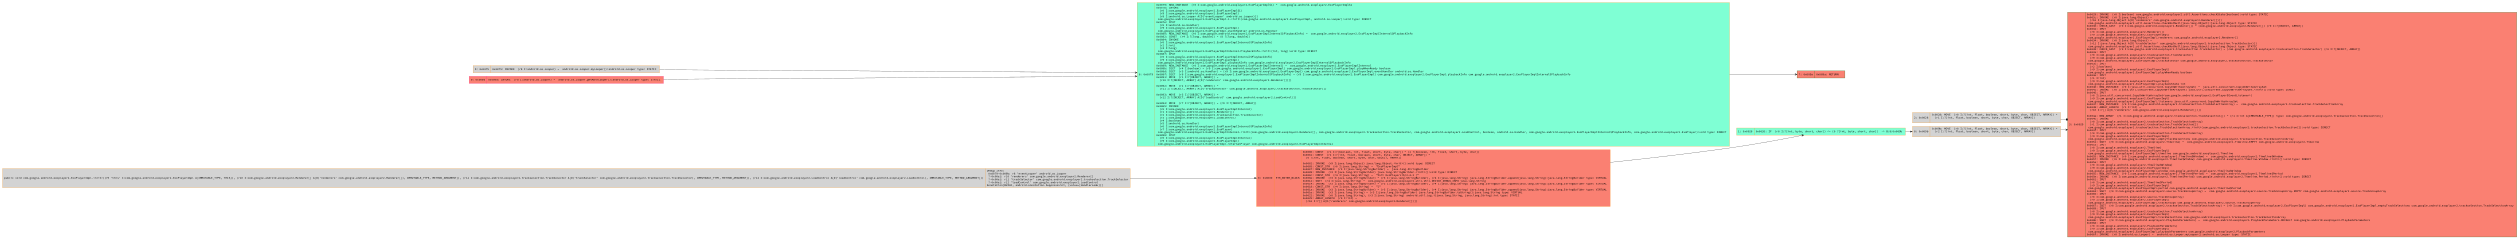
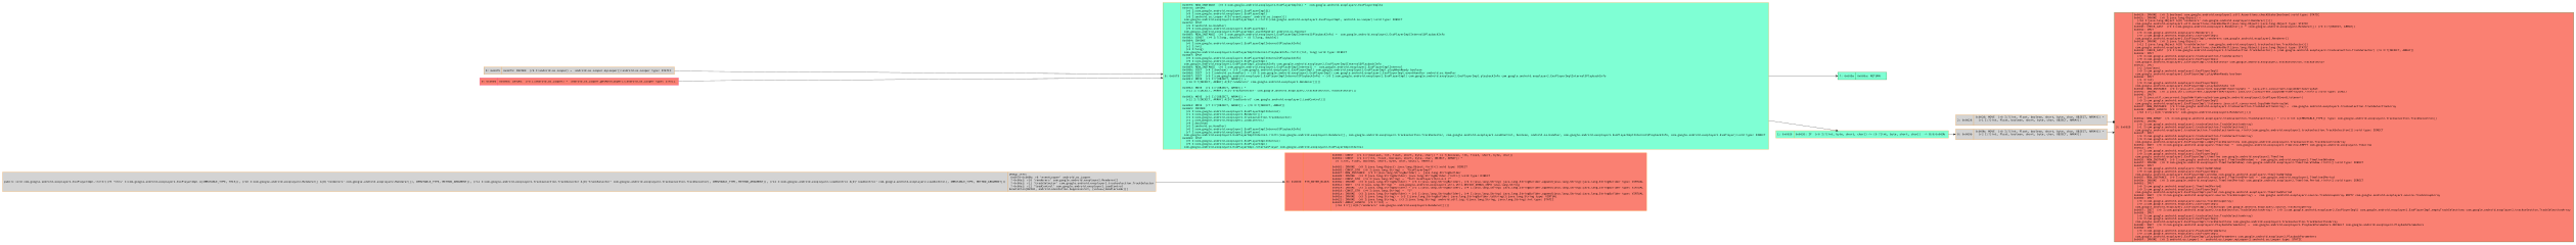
  digraph {
    fontname="Source Code Pro"
    rankdir=LR
    node [color=darkorange fillcolor=salmon fontname="Source Code Pro" shape=record style=filled]
    edge [arrowhead=vee fontname="Source Code Pro"]
    n1 [label="{0\:\ 0x0000|MTH_ENTER_BLOCK\l|0x0000: CONST  (r1 I:?[boolean, int, float, short, byte, char]) = (1 ?[boolean, int, float, short, byte, char]) \l0x0001: CONST  (r2 I:?[int, float, boolean, short, byte, char, OBJECT, ARRAY]) = \l  (0 ?[int, float, boolean, short, byte, char, OBJECT, ARRAY])\l \l0x0002: INVOKE  (r9 I:java.lang.Object) java.lang.Object.\<init\>():void type: DIRECT \l0x0005: CONST_STR  (r0 I:java.lang.String) =  \"ExoPlayerImpl\" \l0x0007: NEW_INSTANCE  (r3 I:java.lang.StringBuilder) =  java.lang.StringBuilder \l0x0009: INVOKE  (r3 I:java.lang.StringBuilder) java.lang.StringBuilder.\<init\>():void type: DIRECT \l0x000c: CONST_STR  (r4 I:java.lang.String) =  \"Init ExoPlayerLib\/2.4.2 [\" \l0x000e: INVOKE  (r3 I:java.lang.StringBuilder) = (r3 I:java.lang.StringBuilder), (r4 I:java.lang.String) java.lang.StringBuilder.append(java.lang.String):java.lang.StringBuilder type: VIRTUAL \l0x0012: SGET  (r4 I:java.lang.String) =  com.google.android.exoplayer2.util.Util.DEVICE_DEBUG_INFO java.lang.String \l0x0014: INVOKE  (r3 I:java.lang.StringBuilder) = (r3 I:java.lang.StringBuilder), (r4 I:java.lang.String) java.lang.StringBuilder.append(java.lang.String):java.lang.StringBuilder type: VIRTUAL \l0x0018: CONST_STR  (r4 I:java.lang.String) =  \"]\" \l0x001a: INVOKE  (r3 I:java.lang.StringBuilder) = (r3 I:java.lang.StringBuilder), (r4 I:java.lang.String) java.lang.StringBuilder.append(java.lang.String):java.lang.StringBuilder type: VIRTUAL \l0x001e: INVOKE  (r3 I:java.lang.String) = (r3 I:java.lang.StringBuilder) java.lang.StringBuilder.toString():java.lang.String type: VIRTUAL \l0x0022: INVOKE  (r0 I:java.lang.String), (r3 I:java.lang.String) android.util.Log.i(java.lang.String, java.lang.String):int type: STATIC \l0x0025: ARRAY_LENGTH  (r0 I:int) = \l  (r10 I:?[] A[D('renderers' com.google.android.exoplayer2.Renderer[])])\l \l}"]
    n2 [fillcolor=aquamarine label="{1\:\ 0x0026|0x0026: IF  (r0 I:?[int, byte, short, char]) \<= (0 ?[int, byte, short, char])  \-\> B:8:0x009b \l}"]
    n3 [fillcolor=lightgrey label="{8\:\ 0x009b|0x009b: MOVE  (r0 I:?[int, float, boolean, short, byte, char, OBJECT, ARRAY]) = \l  (r2 I:?[int, float, boolean, short, byte, char, OBJECT, ARRAY])\l \l}"]
    n4 [fillcolor=lightgrey label="{2\:\ 0x0028|0x0028: MOVE  (r0 I:?[int, float, boolean, short, byte, char, OBJECT, ARRAY]) = \l  (r1 I:?[int, float, boolean, short, byte, char, OBJECT, ARRAY])\l \l}"]
    n5 [color=darkgreen label="{3\:\ 0x0029|0x0029: INVOKE  (r0 I:boolean) com.google.android.exoplayer2.util.Assertions.checkState(boolean):void type: STATIC \l0x002c: INVOKE  (r0 I:java.lang.Object) = \l  (r10 I:java.lang.Object A[D('renderers' com.google.android.exoplayer2.Renderer[])])\l com.google.android.exoplayer2.util.Assertions.checkNotNull(java.lang.Object):java.lang.Object type: STATIC \l0x0030: CHECK_CAST  (r0 I:com.google.android.exoplayer2.Renderer[]) = (com.google.android.exoplayer2.Renderer[]) (r0 I:?[OBJECT, ARRAY]) \l0x0032: IPUT  \l  (r0 I:com.google.android.exoplayer2.Renderer[])\l  (r9 I:com.google.android.exoplayer2.ExoPlayerImpl)\l com.google.android.exoplayer2.ExoPlayerImpl.renderers com.google.android.exoplayer2.Renderer[] \l0x0034: INVOKE  (r0 I:java.lang.Object) = \l  (r11 I:java.lang.Object A[D('trackSelector' com.google.android.exoplayer2.trackselection.TrackSelector)])\l com.google.android.exoplayer2.util.Assertions.checkNotNull(java.lang.Object):java.lang.Object type: STATIC \l0x0038: CHECK_CAST  (r0 I:com.google.android.exoplayer2.trackselection.TrackSelector) = (com.google.android.exoplayer2.trackselection.TrackSelector) (r0 I:?[OBJECT, ARRAY]) \l0x003a: IPUT  \l  (r0 I:com.google.android.exoplayer2.trackselection.TrackSelector)\l  (r9 I:com.google.android.exoplayer2.ExoPlayerImpl)\l com.google.android.exoplayer2.ExoPlayerImpl.trackSelector com.google.android.exoplayer2.trackselection.TrackSelector \l0x003c: IPUT  \l  (r2 I:boolean)\l  (r9 I:com.google.android.exoplayer2.ExoPlayerImpl)\l com.google.android.exoplayer2.ExoPlayerImpl.playWhenReady boolean \l0x003e: IPUT  \l  (r1 I:int)\l  (r9 I:com.google.android.exoplayer2.ExoPlayerImpl)\l com.google.android.exoplayer2.ExoPlayerImpl.playbackState int \l0x0040: NEW_INSTANCE  (r0 I:java.util.concurrent.CopyOnWriteArraySet) =  java.util.concurrent.CopyOnWriteArraySet \l0x0042: INVOKE  (r0 I:java.util.concurrent.CopyOnWriteArraySet) java.util.concurrent.CopyOnWriteArraySet.\<init\>():void type: DIRECT \l0x0045: IPUT  \l  (r0 I:java.util.concurrent.CopyOnWriteArraySet\<com.google.android.exoplayer2.ExoPlayer$EventListener\>)\l  (r9 I:com.google.android.exoplayer2.ExoPlayerImpl)\l com.google.android.exoplayer2.ExoPlayerImpl.listeners java.util.concurrent.CopyOnWriteArraySet \l0x0047: NEW_INSTANCE  (r0 I:com.google.android.exoplayer2.trackselection.TrackSelectionArray) =  com.google.android.exoplayer2.trackselection.TrackSelectionArray \l0x0049: ARRAY_LENGTH  (r1 I:int) = \l  (r10 I:?[] A[D('renderers' com.google.android.exoplayer2.Renderer[])])\l \l0x004a: NEW_ARRAY  (r1 I:com.google.android.exoplayer2.trackselection.TrackSelection[]) = (r1 I:int A[IMMUTABLE_TYPE]) type: com.google.android.exoplayer2.trackselection.TrackSelection[] \l0x004c: INVOKE  \l  (r0 I:com.google.android.exoplayer2.trackselection.TrackSelectionArray)\l  (r1 I:com.google.android.exoplayer2.trackselection.TrackSelection[])\l com.google.android.exoplayer2.trackselection.TrackSelectionArray.\<init\>(com.google.android.exoplayer2.trackselection.TrackSelection[]):void type: DIRECT \l0x004f: IPUT  \l  (r0 I:com.google.android.exoplayer2.trackselection.TrackSelectionArray)\l  (r9 I:com.google.android.exoplayer2.ExoPlayerImpl)\l com.google.android.exoplayer2.ExoPlayerImpl.emptyTrackSelections com.google.android.exoplayer2.trackselection.TrackSelectionArray \l0x0051: SGET  (r0 I:com.google.android.exoplayer2.Timeline) =  com.google.android.exoplayer2.Timeline.EMPTY com.google.android.exoplayer2.Timeline \l0x0053: IPUT  \l  (r0 I:com.google.android.exoplayer2.Timeline)\l  (r9 I:com.google.android.exoplayer2.ExoPlayerImpl)\l com.google.android.exoplayer2.ExoPlayerImpl.timeline com.google.android.exoplayer2.Timeline \l0x0055: NEW_INSTANCE  (r0 I:com.google.android.exoplayer2.Timeline$Window) =  com.google.android.exoplayer2.Timeline$Window \l0x0057: INVOKE  (r0 I:com.google.android.exoplayer2.Timeline$Window) com.google.android.exoplayer2.Timeline.Window.\<init\>():void type: DIRECT \l0x005a: IPUT  \l  (r0 I:com.google.android.exoplayer2.Timeline$Window)\l  (r9 I:com.google.android.exoplayer2.ExoPlayerImpl)\l com.google.android.exoplayer2.ExoPlayerImpl.window com.google.android.exoplayer2.Timeline$Window \l0x005c: NEW_INSTANCE  (r0 I:com.google.android.exoplayer2.Timeline$Period) =  com.google.android.exoplayer2.Timeline$Period \l0x005e: INVOKE  (r0 I:com.google.android.exoplayer2.Timeline$Period) com.google.android.exoplayer2.Timeline.Period.\<init\>():void type: DIRECT \l0x0061: IPUT  \l  (r0 I:com.google.android.exoplayer2.Timeline$Period)\l  (r9 I:com.google.android.exoplayer2.ExoPlayerImpl)\l com.google.android.exoplayer2.ExoPlayerImpl.period com.google.android.exoplayer2.Timeline$Period \l0x0063: SGET  (r0 I:com.google.android.exoplayer2.source.TrackGroupArray) =  com.google.android.exoplayer2.source.TrackGroupArray.EMPTY com.google.android.exoplayer2.source.TrackGroupArray \l0x0065: IPUT  \l  (r0 I:com.google.android.exoplayer2.source.TrackGroupArray)\l  (r9 I:com.google.android.exoplayer2.ExoPlayerImpl)\l com.google.android.exoplayer2.ExoPlayerImpl.trackGroups com.google.android.exoplayer2.source.TrackGroupArray \l0x0067: IGET  (r0 I:com.google.android.exoplayer2.trackselection.TrackSelectionArray) = (r9 I:com.google.android.exoplayer2.ExoPlayerImpl) com.google.android.exoplayer2.ExoPlayerImpl.emptyTrackSelections com.google.android.exoplayer2.trackselection.TrackSelectionArray \l0x0069: IPUT  \l  (r0 I:com.google.android.exoplayer2.trackselection.TrackSelectionArray)\l  (r9 I:com.google.android.exoplayer2.ExoPlayerImpl)\l com.google.android.exoplayer2.ExoPlayerImpl.trackSelections com.google.android.exoplayer2.trackselection.TrackSelectionArray \l0x006b: SGET  (r0 I:com.google.android.exoplayer2.PlaybackParameters) =  com.google.android.exoplayer2.PlaybackParameters.DEFAULT com.google.android.exoplayer2.PlaybackParameters \l0x006d: IPUT  \l  (r0 I:com.google.android.exoplayer2.PlaybackParameters)\l  (r9 I:com.google.android.exoplayer2.ExoPlayerImpl)\l com.google.android.exoplayer2.ExoPlayerImpl.playbackParameters com.google.android.exoplayer2.PlaybackParameters \l0x006f: INVOKE  (r0 I:android.os.Looper) =  android.os.Looper.myLooper():android.os.Looper type: STATIC \l}"]
    n6 [fillcolor=lightgrey label="{5\:\ 0x0075|0x0075: INVOKE  (r8 I:android.os.Looper) =  android.os.Looper.myLooper():android.os.Looper type: STATIC \l}"]
    n7 [fillcolor=aquamarine label="{6\:\ 0x0079|0x0079: NEW_INSTANCE  (r0 I:com.google.android.exoplayer2.ExoPlayerImpl$1) =  com.google.android.exoplayer2.ExoPlayerImpl$1 \l0x007b: INVOKE  \l  (r0 I:com.google.android.exoplayer2.ExoPlayerImpl$1)\l  (r9 I:com.google.android.exoplayer2.ExoPlayerImpl)\l  (r8 I:android.os.Looper A[D('eventLooper' android.os.Looper)])\l com.google.android.exoplayer2.ExoPlayerImpl.1.\<init\>(com.google.android.exoplayer2.ExoPlayerImpl, android.os.Looper):void type: DIRECT \l0x007e: IPUT  \l  (r0 I:android.os.Handler)\l  (r9 I:com.google.android.exoplayer2.ExoPlayerImpl)\l com.google.android.exoplayer2.ExoPlayerImpl.eventHandler android.os.Handler \l0x0080: NEW_INSTANCE  (r0 I:com.google.android.exoplayer2.ExoPlayerImplInternal$PlaybackInfo) =  com.google.android.exoplayer2.ExoPlayerImplInternal$PlaybackInfo \l0x0082: CONST  (r4 I:?[long, double]) = (0 ?[long, double]) \l0x0084: INVOKE  \l  (r0 I:com.google.android.exoplayer2.ExoPlayerImplInternal$PlaybackInfo)\l  (r2 I:int)\l  (r4 I:long)\l com.google.android.exoplayer2.ExoPlayerImplInternal.PlaybackInfo.\<init\>(int, long):void type: DIRECT \l0x0087: IPUT  \l  (r0 I:com.google.android.exoplayer2.ExoPlayerImplInternal$PlaybackInfo)\l  (r9 I:com.google.android.exoplayer2.ExoPlayerImpl)\l com.google.android.exoplayer2.ExoPlayerImpl.playbackInfo com.google.android.exoplayer2.ExoPlayerImplInternal$PlaybackInfo \l0x0089: NEW_INSTANCE  (r0 I:com.google.android.exoplayer2.ExoPlayerImplInternal) =  com.google.android.exoplayer2.ExoPlayerImplInternal \l0x008b: IGET  (r4 I:boolean) = (r9 I:com.google.android.exoplayer2.ExoPlayerImpl) com.google.android.exoplayer2.ExoPlayerImpl.playWhenReady boolean \l0x008d: IGET  (r5 I:android.os.Handler) = (r9 I:com.google.android.exoplayer2.ExoPlayerImpl) com.google.android.exoplayer2.ExoPlayerImpl.eventHandler android.os.Handler \l0x008f: IGET  (r6 I:com.google.android.exoplayer2.ExoPlayerImplInternal$PlaybackInfo) = (r9 I:com.google.android.exoplayer2.ExoPlayerImpl) com.google.android.exoplayer2.ExoPlayerImpl.playbackInfo com.google.android.exoplayer2.ExoPlayerImplInternal$PlaybackInfo \l0x0091: MOVE  (r1 I:?[OBJECT, ARRAY]) = \l  (r10 I:?[OBJECT, ARRAY] A[D('renderers' com.google.android.exoplayer2.Renderer[])])\l \l0x0092: MOVE  (r2 I:?[OBJECT, ARRAY]) = \l  (r11 I:?[OBJECT, ARRAY] A[D('trackSelector' com.google.android.exoplayer2.trackselection.TrackSelector)])\l \l0x0093: MOVE  (r3 I:?[OBJECT, ARRAY]) = \l  (r12 I:?[OBJECT, ARRAY] A[D('loadControl' com.google.android.exoplayer2.LoadControl)])\l \l0x0094: MOVE  (r7 I:?[OBJECT, ARRAY]) = (r9 I:?[OBJECT, ARRAY]) \l0x0065: INVOKE  \l  (r0 I:com.google.android.exoplayer2.ExoPlayerImplInternal)\l  (r1 I:com.google.android.exoplayer2.Renderer[])\l  (r2 I:com.google.android.exoplayer2.trackselection.TrackSelector)\l  (r3 I:com.google.android.exoplayer2.LoadControl)\l  (r4 I:boolean)\l  (r5 I:android.os.Handler)\l  (r6 I:com.google.android.exoplayer2.ExoPlayerImplInternal$PlaybackInfo)\l  (r7 I:com.google.android.exoplayer2.ExoPlayer)\l com.google.android.exoplayer2.ExoPlayerImplInternal.\<init\>(com.google.android.exoplayer2.Renderer[], com.google.android.exoplayer2.trackselection.TrackSelector, com.google.android.exoplayer2.LoadControl, boolean, android.os.Handler, com.google.android.exoplayer2.ExoPlayerImplInternal$PlaybackInfo, com.google.android.exoplayer2.ExoPlayer):void type: DIRECT \l0x0098: IPUT  \l  (r0 I:com.google.android.exoplayer2.ExoPlayerImplInternal)\l  (r9 I:com.google.android.exoplayer2.ExoPlayerImpl)\l com.google.android.exoplayer2.ExoPlayerImpl.internalPlayer com.google.android.exoplayer2.ExoPlayerImplInternal \l}"]
    n8 [color=deeppink label="{9\:\ 0x009d|0x009d: INVOKE  (r8 I:android.os.Looper) =  android.os.Looper.getMainLooper():android.os.Looper type: STATIC \l}"]
-   n9 [color=darkgreen label="{7\:\ 0x009a|0x009a: RETURN   \l}"]
+   n9 [color=darkgreen fillcolor=aquamarine label="{7\:\ 0x009a|0x009a: RETURN   \l}"]
    n10 [fillcolor=lightgrey label="{public void com.google.android.exoplayer2.ExoPlayerImpl.\<init\>((r9 'this' I:com.google.android.exoplayer2.ExoPlayerImpl A[IMMUTABLE_TYPE, THIS]), (r10 I:com.google.android.exoplayer2.Renderer[] A[D('renderers' com.google.android.exoplayer2.Renderer[]), IMMUTABLE_TYPE, METHOD_ARGUMENT]), (r11 I:com.google.android.exoplayer2.trackselection.TrackSelector A[D('trackSelector' com.google.android.exoplayer2.trackselection.TrackSelector), IMMUTABLE_TYPE, METHOD_ARGUMENT]), (r12 I:com.google.android.exoplayer2.LoadControl A[D('loadControl' com.google.android.exoplayer2.LoadControl), IMMUTABLE_TYPE, METHOD_ARGUMENT]))  | Debug Info:\l  0x0079\-0x009b: r8 'eventLooper' android.os.Looper\l  ?\-0x00a1: r10 'renderers' com.google.android.exoplayer2.Renderer[]\l  ?\-0x00a1: r11 'trackSelector' com.google.android.exoplayer2.trackselection.TrackSelector\l  ?\-0x00a1: r12 'loadControl' com.google.android.exoplayer2.LoadControl\lAnnotation[BUILD, android.annotation.SuppressLint, \{value=[HandlerLeak]\}]\l}"]
-   n1 -> n2
+   n7 -> n2
    n2 -> n3 [arrowhead=normal]
    n3 -> n5
    n4 -> n5 [arrowhead=box]
    n6 -> n7
    n7 -> n9
    n8 -> n7
    n10 -> n1 [arrowhead=normal]
  }
